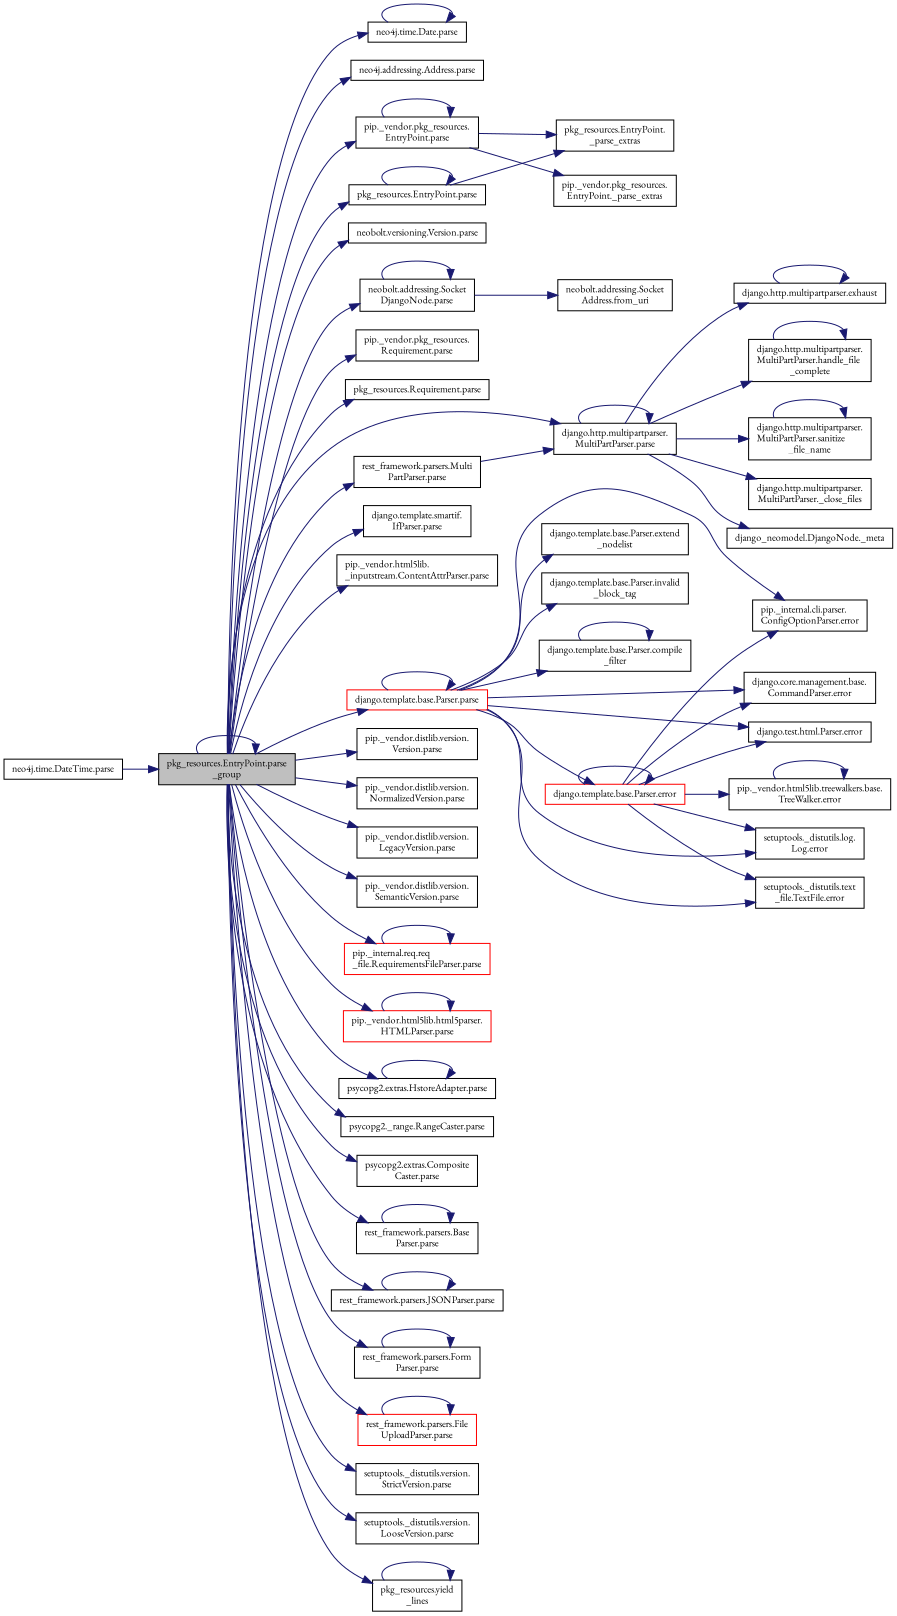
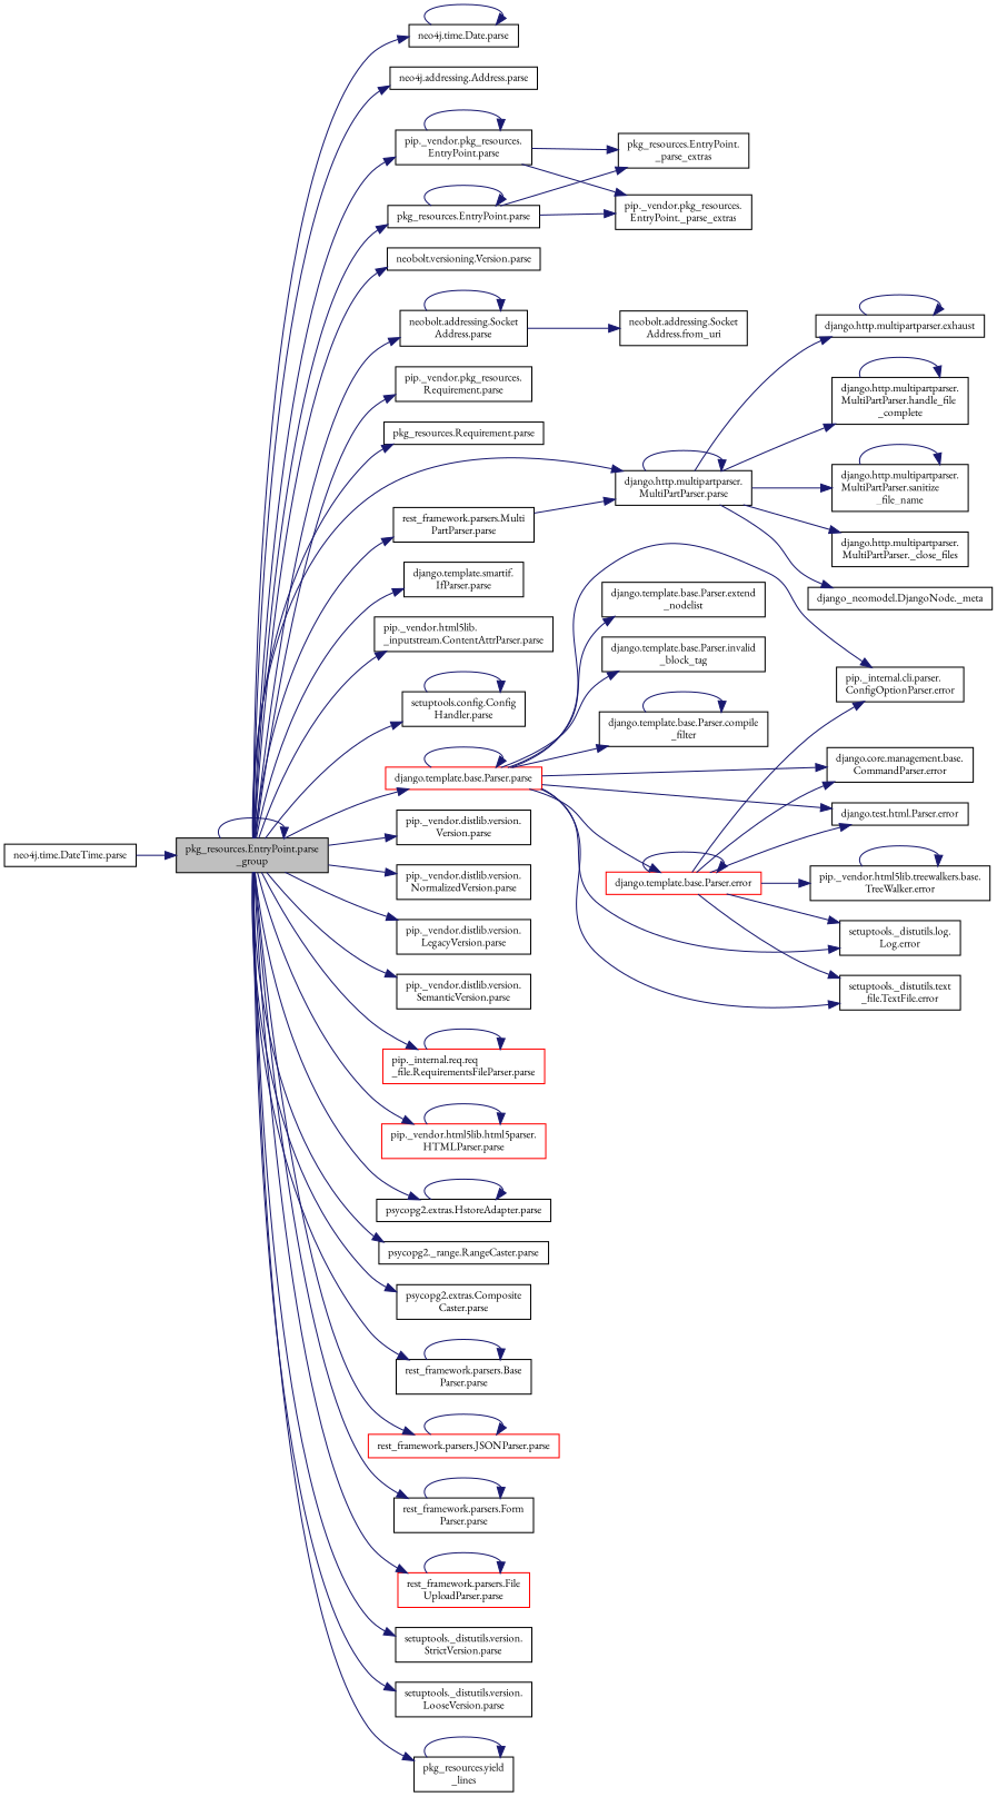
  digraph {
    fontname="EB Garamond"
    rankdir=LR
    node [color=black fillcolor=white fontname="EB Garamond" fontsize=10 shape=record style=filled]
    edge [color=midnightblue fontname="EB Garamond" fontsize=10 labelfontname=Helvetica labelfontsize=10 style=solid]
    n1 [fillcolor=grey75 fontcolor=black height=0.2 label="pkg_resources.EntryPoint.parse\l_group" width=0.4]
    n2 [height=0.2 label="neo4j.time.Date.parse" width=0.4]
    n3 [height=0.2 label="neo4j.addressing.Address.parse" width=0.4]
    n4 [height=0.2 label="pip._vendor.pkg_resources.\lEntryPoint.parse" width=0.4]
    n5 [height=0.2 label="pkg_resources.EntryPoint.parse" width=0.4]
    n6 [height=0.2 label="neobolt.versioning.Version.parse" width=0.4]
-   n7 [height=0.2 label="neobolt.addressing.Socket\lDjangoNode.parse" width=0.4]
+   n7 [height=0.2 label="neobolt.addressing.Socket\lAddress.parse" width=0.4]
    n8 [height=0.2 label="pip._vendor.pkg_resources.\lRequirement.parse" width=0.4]
    n9 [height=0.2 label="pkg_resources.Requirement.parse" width=0.4]
    n10 [height=0.2 label="django.http.multipartparser.\lMultiPartParser.parse" width=0.4]
    n11 [height=0.2 label="django.template.smartif.\lIfParser.parse" width=0.4]
    n12 [height=0.2 label="pip._vendor.html5lib.\l_inputstream.ContentAttrParser.parse" width=0.4]
+   n13 [height=0.2 label="setuptools.config.Config\lHandler.parse" width=0.4]
    n14 [color=red height=0.2 label="django.template.base.Parser.parse" width=0.4]
    n15 [height=0.2 label="pip._vendor.distlib.version.\lVersion.parse" width=0.4]
    n16 [height=0.2 label="pip._vendor.distlib.version.\lNormalizedVersion.parse" width=0.4]
    n17 [height=0.2 label="pip._vendor.distlib.version.\lLegacyVersion.parse" width=0.4]
    n18 [height=0.2 label="pip._vendor.distlib.version.\lSemanticVersion.parse" width=0.4]
    n19 [color=red height=0.2 label="pip._internal.req.req\l_file.RequirementsFileParser.parse" width=0.4]
    n20 [color=red height=0.2 label="pip._vendor.html5lib.html5parser.\lHTMLParser.parse" width=0.4]
    n21 [height=0.2 label="psycopg2.extras.HstoreAdapter.parse" width=0.4]
    n22 [height=0.2 label="psycopg2._range.RangeCaster.parse" width=0.4]
    n23 [height=0.2 label="psycopg2.extras.Composite\lCaster.parse" width=0.4]
    n24 [height=0.2 label="rest_framework.parsers.Base\lParser.parse" width=0.4]
-   n25 [height=0.2 label="rest_framework.parsers.JSONParser.parse" width=0.4]
+   n25 [color=red height=0.2 label="rest_framework.parsers.JSONParser.parse" width=0.4]
    n26 [height=0.2 label="rest_framework.parsers.Form\lParser.parse" width=0.4]
    n27 [height=0.2 label="rest_framework.parsers.Multi\lPartParser.parse" width=0.4]
    n28 [color=red height=0.2 label="rest_framework.parsers.File\lUploadParser.parse" width=0.4]
    n29 [height=0.2 label="setuptools._distutils.version.\lStrictVersion.parse" width=0.4]
    n30 [height=0.2 label="setuptools._distutils.version.\lLooseVersion.parse" width=0.4]
    n31 [height=0.2 label="pkg_resources.yield\l_lines" width=0.4]
    n32 [height=0.2 label="neo4j.time.DateTime.parse" width=0.4]
    n33 [height=0.2 label="pip._vendor.pkg_resources.\lEntryPoint._parse_extras" width=0.4]
    n34 [height=0.2 label="pkg_resources.EntryPoint.\l_parse_extras" width=0.4]
    n35 [height=0.2 label="neobolt.addressing.Socket\lAddress.from_uri" width=0.4]
    n36 [height=0.2 label="django.http.multipartparser.\lMultiPartParser._close_files" width=0.4]
    n37 [height=0.2 label="django_neomodel.DjangoNode._meta" width=0.4]
    n38 [height=0.2 label="django.http.multipartparser.exhaust" width=0.4]
    n39 [height=0.2 label="django.http.multipartparser.\lMultiPartParser.handle_file\l_complete" width=0.4]
    n40 [height=0.2 label="django.http.multipartparser.\lMultiPartParser.sanitize\l_file_name" width=0.4]
    n41 [height=0.2 label="django.template.base.Parser.compile\l_filter" width=0.4]
    n42 [height=0.2 label="django.core.management.base.\lCommandParser.error" width=0.4]
    n43 [height=0.2 label="django.test.html.Parser.error" width=0.4]
    n44 [height=0.2 label="setuptools._distutils.log.\lLog.error" width=0.4]
    n45 [height=0.2 label="setuptools._distutils.text\l_file.TextFile.error" width=0.4]
    n46 [height=0.2 label="pip._internal.cli.parser.\lConfigOptionParser.error" width=0.4]
    n47 [color=red height=0.2 label="django.template.base.Parser.error" width=0.4]
    n48 [height=0.2 label="django.template.base.Parser.extend\l_nodelist" width=0.4]
    n49 [height=0.2 label="django.template.base.Parser.invalid\l_block_tag" width=0.4]
    n50 [height=0.2 label="pip._vendor.html5lib.treewalkers.base.\lTreeWalker.error" width=0.4]
    n1 -> n1
    n1 -> n2
    n1 -> n3
    n1 -> n4
    n1 -> n5
    n1 -> n6
    n1 -> n7
    n1 -> n8
    n1 -> n9
    n1 -> n10
    n1 -> n11
    n1 -> n12
+   n1 -> n13
    n1 -> n14
    n1 -> n15
    n1 -> n16
    n1 -> n17
    n1 -> n18
    n1 -> n19
    n1 -> n20
    n1 -> n21
    n1 -> n22
    n1 -> n23
    n1 -> n24
    n1 -> n25
    n1 -> n26
    n1 -> n27
    n1 -> n28
    n1 -> n29
    n1 -> n30
    n1 -> n31
    n2 -> n2
    n4 -> n4
    n4 -> n33
    n4 -> n34
    n5 -> n5
+   n5 -> n33
    n5 -> n34
    n7 -> n7
    n7 -> n35
    n10 -> n10
    n10 -> n36
    n10 -> n37
    n10 -> n38
    n10 -> n39
    n10 -> n40
+   n13 -> n13
    n14 -> n14
    n14 -> n41
    n14 -> n42
    n14 -> n43
    n14 -> n44
    n14 -> n45
    n14 -> n46
    n14 -> n47
    n14 -> n48
    n14 -> n49
    n19 -> n19
    n20 -> n20
    n21 -> n21
    n24 -> n24
    n25 -> n25
    n26 -> n26
    n27 -> n10
    n28 -> n28
    n31 -> n31
    n32 -> n1
    n38 -> n38
    n39 -> n39
    n40 -> n40
    n41 -> n41
    n47 -> n42
    n47 -> n43
    n47 -> n44
    n47 -> n45
    n47 -> n46
    n47 -> n47
    n47 -> n50
    n50 -> n50
  }
